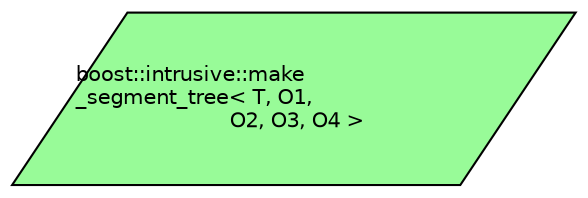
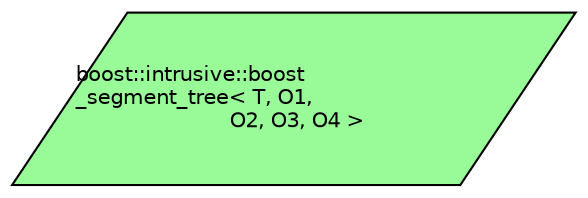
  digraph {
    rankdir=TB
-   n1 [color=black fillcolor=palegreen fontname=Helvetica fontsize=10 height=0.2 label="boost::intrusive::make\l_segment_tree\< T, O1,\l O2, O3, O4 \>" shape=parallelogram style=filled width=0.4]
+   n1 [color=black fillcolor=palegreen fontname=Helvetica fontsize=10 height=0.2 label="boost::intrusive::boost\l_segment_tree\< T, O1,\l O2, O3, O4 \>" shape=parallelogram style=filled width=0.4]
  }
